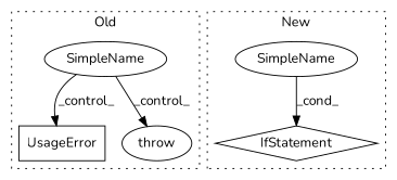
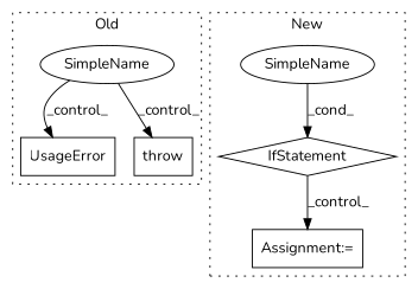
  digraph {
    fontname=Nunito
    node [a=42 fontname=Nunito l=6 shape=box]
    edge [fontname=Nunito]
    n1 [a=32 l="11,1" label=UsageError s="2657,2741"]
-   n2 [a=53 label=throw s=2651 shape=ellipse]
+   n2 [a=53 label=throw s=2651]
    n3 [label=SimpleName shape=ellipse l=""]
    n4 [a=25 l="4,2" label=IfStatement s="2513,2523" shape=diamond]
    n5 [label=SimpleName s=2517 shape=ellipse]
+   n6 [a=7 l=1 label="Assignment:=" s=2586]
    subgraph cluster_1 {
      label=Old
      style=dotted
      n1
      n2
      n3
    }
    subgraph cluster_2 {
      label=New
      style=dotted
      n4
      n5
+     n6
    }
    n3 -> n1 [label=_control_]
    n3 -> n2 [label=_control_]
+   n4 -> n6 [label=_control_]
    n5 -> n4 [label=_cond_]
  }
